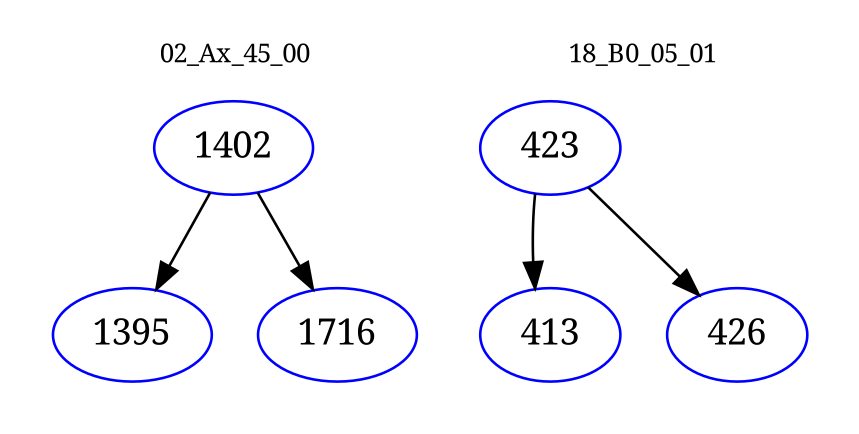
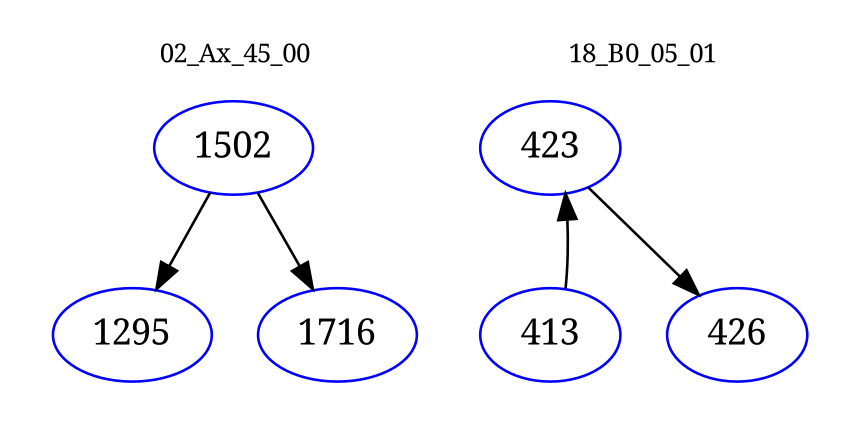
  digraph {
    fontname="Noto Serif"
    node [color=blue fontname="Noto Serif"]
    edge [color=black fontname="Noto Serif"]
-   n1 [label=1402]
-   n2 [label=1395]
+   n1 [label=1502]
+   n2 [label=1295]
    n3 [label=1716]
    n4 [label=423]
    n5 [label=413]
    n6 [label=426]
    subgraph cluster_1 {
      color=white
      fontsize=10
      label="02_Ax_45_00"
      n1
      n2
      n3
    }
    subgraph cluster_2 {
      color=white
      fontsize=10
      label="18_B0_05_01"
      n4
      n5
      n6
    }
    n1 -> n2
    n1 -> n3
-   n4 -> n5
+   n5 -> n4
    n4 -> n6
  }
